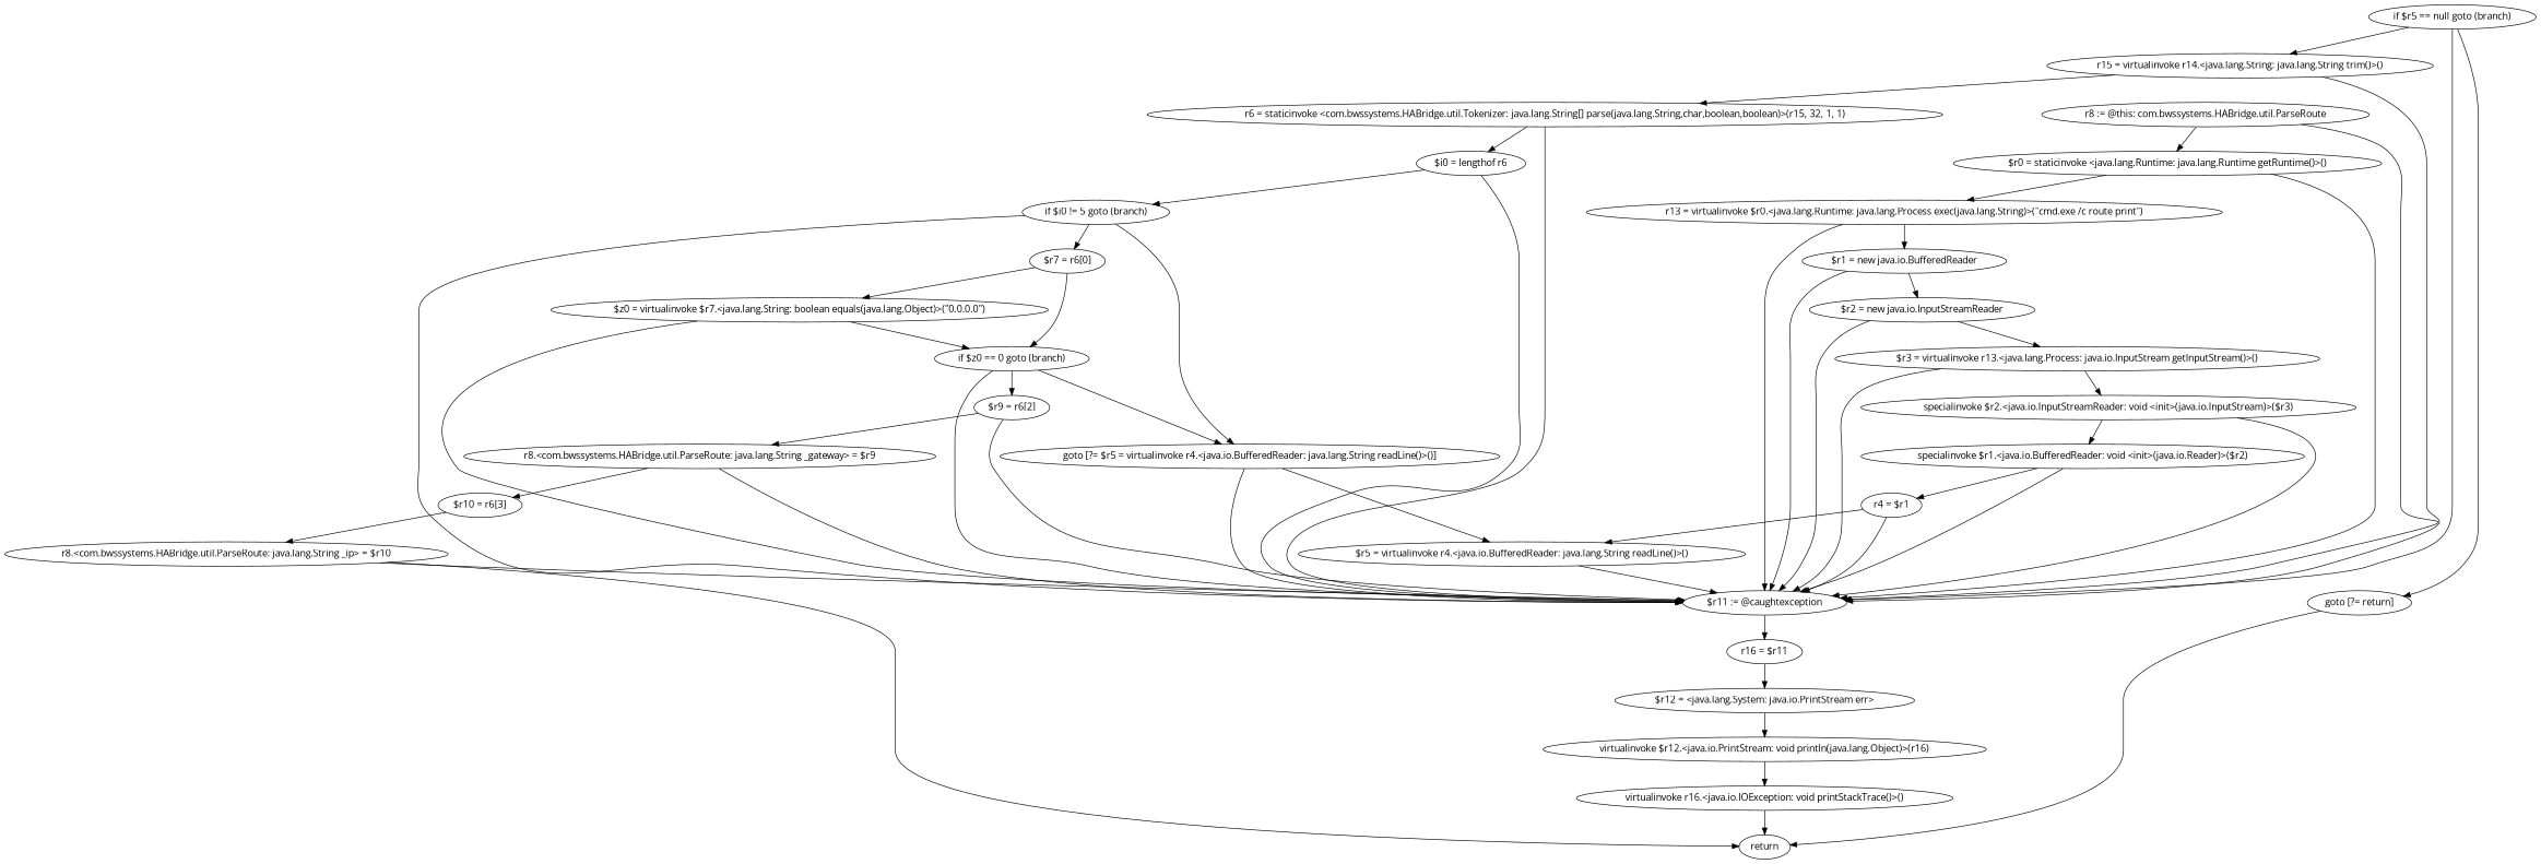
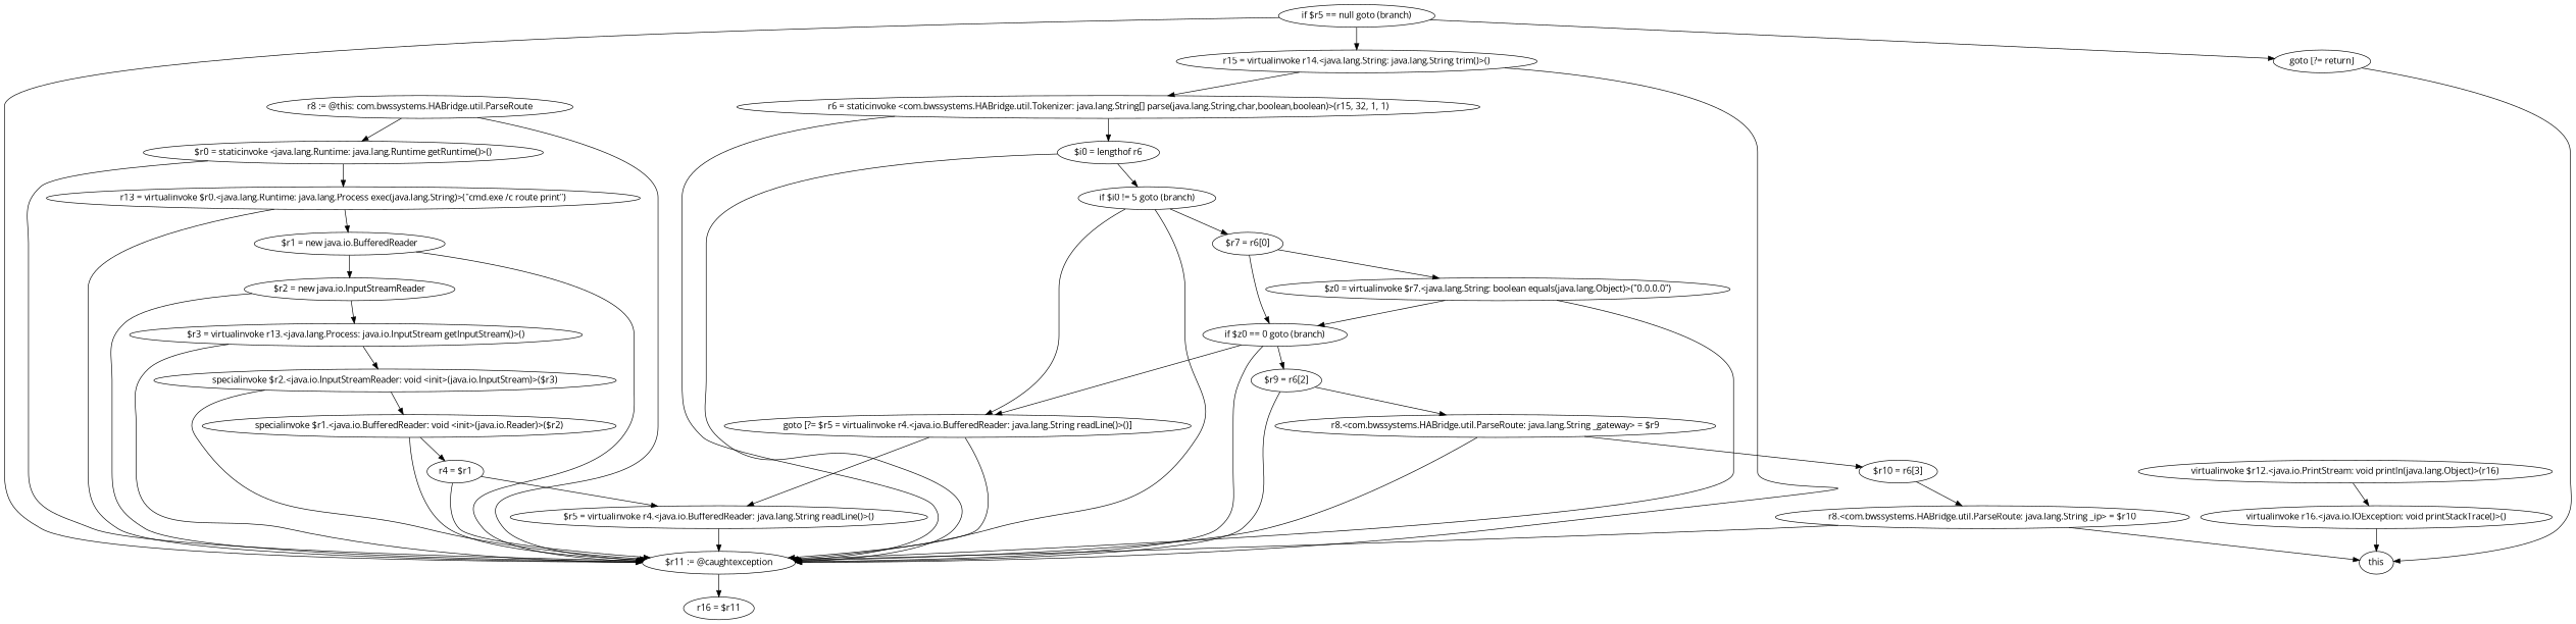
  digraph {
    fontname="Open Sans"
    node [fontname="Open Sans"]
    edge [fontname="Open Sans"]
    "r8 := @this: com.bwssystems.HABridge.util.ParseRoute"
    "$r0 = staticinvoke <java.lang.Runtime: java.lang.Runtime getRuntime()>()"
    "$r11 := @caughtexception"
    "r13 = virtualinvoke $r0.<java.lang.Runtime: java.lang.Process exec(java.lang.String)>(\"cmd.exe /c route print\")"
    "r16 = $r11"
    "$r1 = new java.io.BufferedReader"
    "$r2 = new java.io.InputStreamReader"
    "$r3 = virtualinvoke r13.<java.lang.Process: java.io.InputStream getInputStream()>()"
    "specialinvoke $r2.<java.io.InputStreamReader: void <init>(java.io.InputStream)>($r3)"
    "specialinvoke $r1.<java.io.BufferedReader: void <init>(java.io.Reader)>($r2)"
    "r4 = $r1"
    "$r5 = virtualinvoke r4.<java.io.BufferedReader: java.lang.String readLine()>()"
    "if $r5 == null goto (branch)"
    "r15 = virtualinvoke r14.<java.lang.String: java.lang.String trim()>()"
    "goto [?= return]"
    "r6 = staticinvoke <com.bwssystems.HABridge.util.Tokenizer: java.lang.String[] parse(java.lang.String,char,boolean,boolean)>(r15, 32, 1, 1)"
-   return
+   return [label=this]
    "$i0 = lengthof r6"
    "if $i0 != 5 goto (branch)"
    "$r7 = r6[0]"
    "goto [?= $r5 = virtualinvoke r4.<java.io.BufferedReader: java.lang.String readLine()>()]"
    "$z0 = virtualinvoke $r7.<java.lang.String: boolean equals(java.lang.Object)>(\"0.0.0.0\")"
    "if $z0 == 0 goto (branch)"
    "$r9 = r6[2]"
    "r8.<com.bwssystems.HABridge.util.ParseRoute: java.lang.String _gateway> = $r9"
    "$r10 = r6[3]"
    "r8.<com.bwssystems.HABridge.util.ParseRoute: java.lang.String _ip> = $r10"
-   "$r12 = <java.lang.System: java.io.PrintStream err>"
    "virtualinvoke $r12.<java.io.PrintStream: void println(java.lang.Object)>(r16)"
    "virtualinvoke r16.<java.io.IOException: void printStackTrace()>()"
    "r8 := @this: com.bwssystems.HABridge.util.ParseRoute" -> "$r0 = staticinvoke <java.lang.Runtime: java.lang.Runtime getRuntime()>()"
    "r8 := @this: com.bwssystems.HABridge.util.ParseRoute" -> "$r11 := @caughtexception"
    "$r0 = staticinvoke <java.lang.Runtime: java.lang.Runtime getRuntime()>()" -> "$r11 := @caughtexception"
    "$r0 = staticinvoke <java.lang.Runtime: java.lang.Runtime getRuntime()>()" -> "r13 = virtualinvoke $r0.<java.lang.Runtime: java.lang.Process exec(java.lang.String)>(\"cmd.exe /c route print\")"
    "$r11 := @caughtexception" -> "r16 = $r11"
    "r13 = virtualinvoke $r0.<java.lang.Runtime: java.lang.Process exec(java.lang.String)>(\"cmd.exe /c route print\")" -> "$r11 := @caughtexception"
    "r13 = virtualinvoke $r0.<java.lang.Runtime: java.lang.Process exec(java.lang.String)>(\"cmd.exe /c route print\")" -> "$r1 = new java.io.BufferedReader"
-   "r16 = $r11" -> "$r12 = <java.lang.System: java.io.PrintStream err>"
    "$r1 = new java.io.BufferedReader" -> "$r11 := @caughtexception"
    "$r1 = new java.io.BufferedReader" -> "$r2 = new java.io.InputStreamReader"
    "$r2 = new java.io.InputStreamReader" -> "$r11 := @caughtexception"
    "$r2 = new java.io.InputStreamReader" -> "$r3 = virtualinvoke r13.<java.lang.Process: java.io.InputStream getInputStream()>()"
    "$r3 = virtualinvoke r13.<java.lang.Process: java.io.InputStream getInputStream()>()" -> "$r11 := @caughtexception"
    "$r3 = virtualinvoke r13.<java.lang.Process: java.io.InputStream getInputStream()>()" -> "specialinvoke $r2.<java.io.InputStreamReader: void <init>(java.io.InputStream)>($r3)"
    "specialinvoke $r2.<java.io.InputStreamReader: void <init>(java.io.InputStream)>($r3)" -> "$r11 := @caughtexception"
    "specialinvoke $r2.<java.io.InputStreamReader: void <init>(java.io.InputStream)>($r3)" -> "specialinvoke $r1.<java.io.BufferedReader: void <init>(java.io.Reader)>($r2)"
    "specialinvoke $r1.<java.io.BufferedReader: void <init>(java.io.Reader)>($r2)" -> "$r11 := @caughtexception"
    "specialinvoke $r1.<java.io.BufferedReader: void <init>(java.io.Reader)>($r2)" -> "r4 = $r1"
    "r4 = $r1" -> "$r11 := @caughtexception"
    "r4 = $r1" -> "$r5 = virtualinvoke r4.<java.io.BufferedReader: java.lang.String readLine()>()"
    "$r5 = virtualinvoke r4.<java.io.BufferedReader: java.lang.String readLine()>()" -> "$r11 := @caughtexception"
    "if $r5 == null goto (branch)" -> "$r11 := @caughtexception"
    "if $r5 == null goto (branch)" -> "r15 = virtualinvoke r14.<java.lang.String: java.lang.String trim()>()"
    "if $r5 == null goto (branch)" -> "goto [?= return]"
    "r15 = virtualinvoke r14.<java.lang.String: java.lang.String trim()>()" -> "$r11 := @caughtexception"
    "r15 = virtualinvoke r14.<java.lang.String: java.lang.String trim()>()" -> "r6 = staticinvoke <com.bwssystems.HABridge.util.Tokenizer: java.lang.String[] parse(java.lang.String,char,boolean,boolean)>(r15, 32, 1, 1)"
    "goto [?= return]" -> return
    "r6 = staticinvoke <com.bwssystems.HABridge.util.Tokenizer: java.lang.String[] parse(java.lang.String,char,boolean,boolean)>(r15, 32, 1, 1)" -> "$r11 := @caughtexception"
    "r6 = staticinvoke <com.bwssystems.HABridge.util.Tokenizer: java.lang.String[] parse(java.lang.String,char,boolean,boolean)>(r15, 32, 1, 1)" -> "$i0 = lengthof r6"
    "$i0 = lengthof r6" -> "$r11 := @caughtexception"
    "$i0 = lengthof r6" -> "if $i0 != 5 goto (branch)"
    "if $i0 != 5 goto (branch)" -> "$r11 := @caughtexception"
    "if $i0 != 5 goto (branch)" -> "$r7 = r6[0]"
    "if $i0 != 5 goto (branch)" -> "goto [?= $r5 = virtualinvoke r4.<java.io.BufferedReader: java.lang.String readLine()>()]"
    "$r7 = r6[0]" -> "$z0 = virtualinvoke $r7.<java.lang.String: boolean equals(java.lang.Object)>(\"0.0.0.0\")"
    "$r7 = r6[0]" -> "if $z0 == 0 goto (branch)"
    "goto [?= $r5 = virtualinvoke r4.<java.io.BufferedReader: java.lang.String readLine()>()]" -> "$r11 := @caughtexception"
    "goto [?= $r5 = virtualinvoke r4.<java.io.BufferedReader: java.lang.String readLine()>()]" -> "$r5 = virtualinvoke r4.<java.io.BufferedReader: java.lang.String readLine()>()"
    "$z0 = virtualinvoke $r7.<java.lang.String: boolean equals(java.lang.Object)>(\"0.0.0.0\")" -> "$r11 := @caughtexception"
    "$z0 = virtualinvoke $r7.<java.lang.String: boolean equals(java.lang.Object)>(\"0.0.0.0\")" -> "if $z0 == 0 goto (branch)"
    "if $z0 == 0 goto (branch)" -> "$r11 := @caughtexception"
    "if $z0 == 0 goto (branch)" -> "goto [?= $r5 = virtualinvoke r4.<java.io.BufferedReader: java.lang.String readLine()>()]"
    "if $z0 == 0 goto (branch)" -> "$r9 = r6[2]"
    "$r9 = r6[2]" -> "$r11 := @caughtexception"
    "$r9 = r6[2]" -> "r8.<com.bwssystems.HABridge.util.ParseRoute: java.lang.String _gateway> = $r9"
    "r8.<com.bwssystems.HABridge.util.ParseRoute: java.lang.String _gateway> = $r9" -> "$r11 := @caughtexception"
    "r8.<com.bwssystems.HABridge.util.ParseRoute: java.lang.String _gateway> = $r9" -> "$r10 = r6[3]"
    "$r10 = r6[3]" -> "r8.<com.bwssystems.HABridge.util.ParseRoute: java.lang.String _ip> = $r10"
    "r8.<com.bwssystems.HABridge.util.ParseRoute: java.lang.String _ip> = $r10" -> "$r11 := @caughtexception"
    "r8.<com.bwssystems.HABridge.util.ParseRoute: java.lang.String _ip> = $r10" -> return
-   "$r12 = <java.lang.System: java.io.PrintStream err>" -> "virtualinvoke $r12.<java.io.PrintStream: void println(java.lang.Object)>(r16)"
    "virtualinvoke $r12.<java.io.PrintStream: void println(java.lang.Object)>(r16)" -> "virtualinvoke r16.<java.io.IOException: void printStackTrace()>()"
    "virtualinvoke r16.<java.io.IOException: void printStackTrace()>()" -> return
  }
